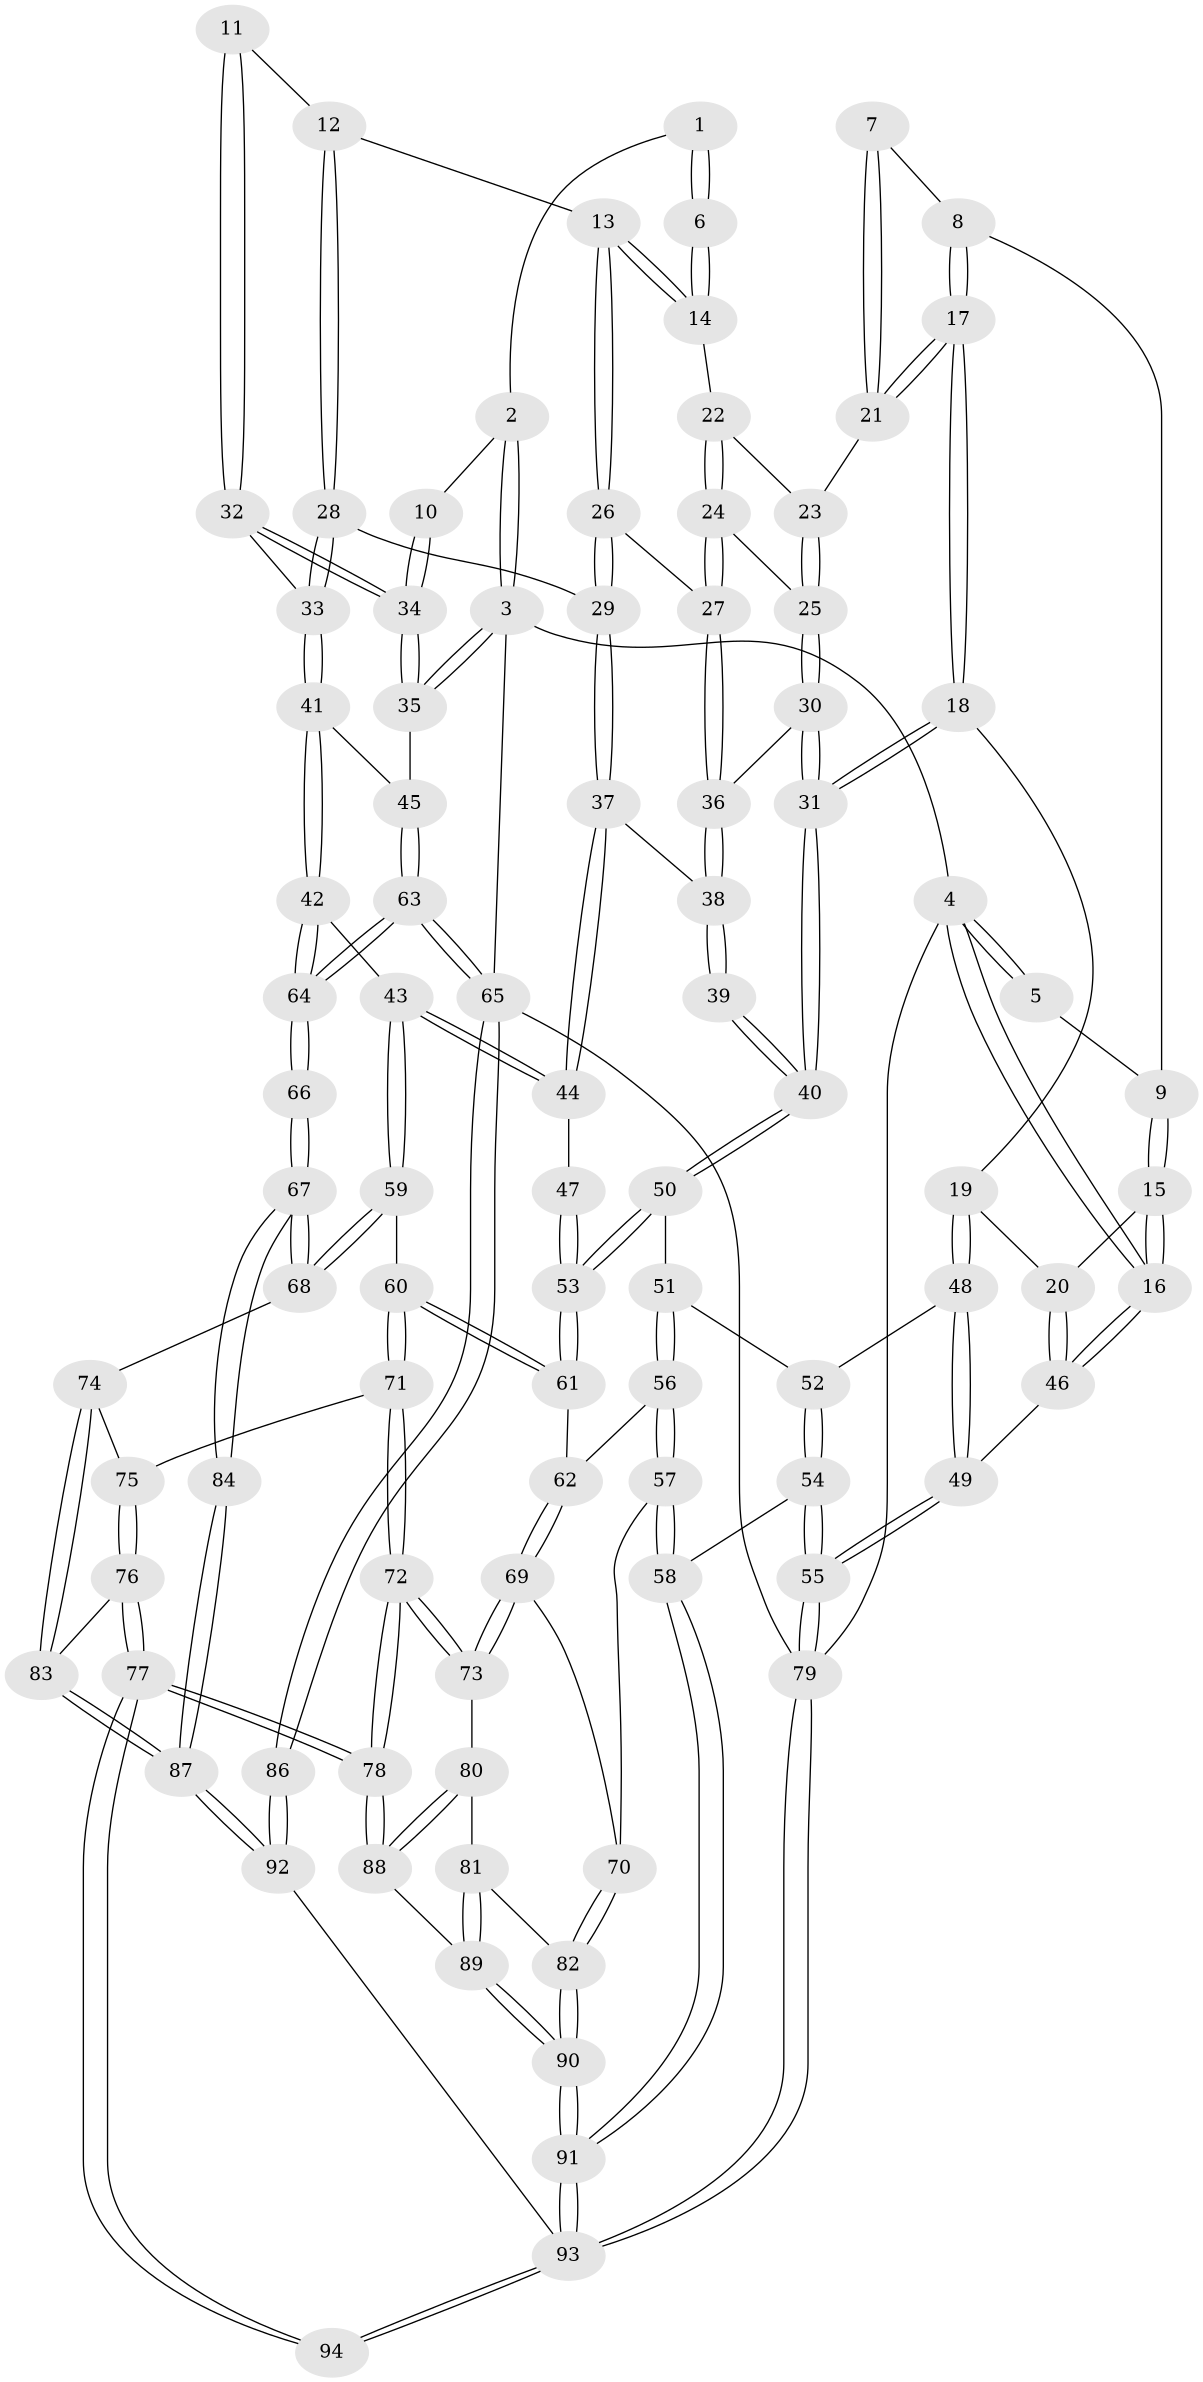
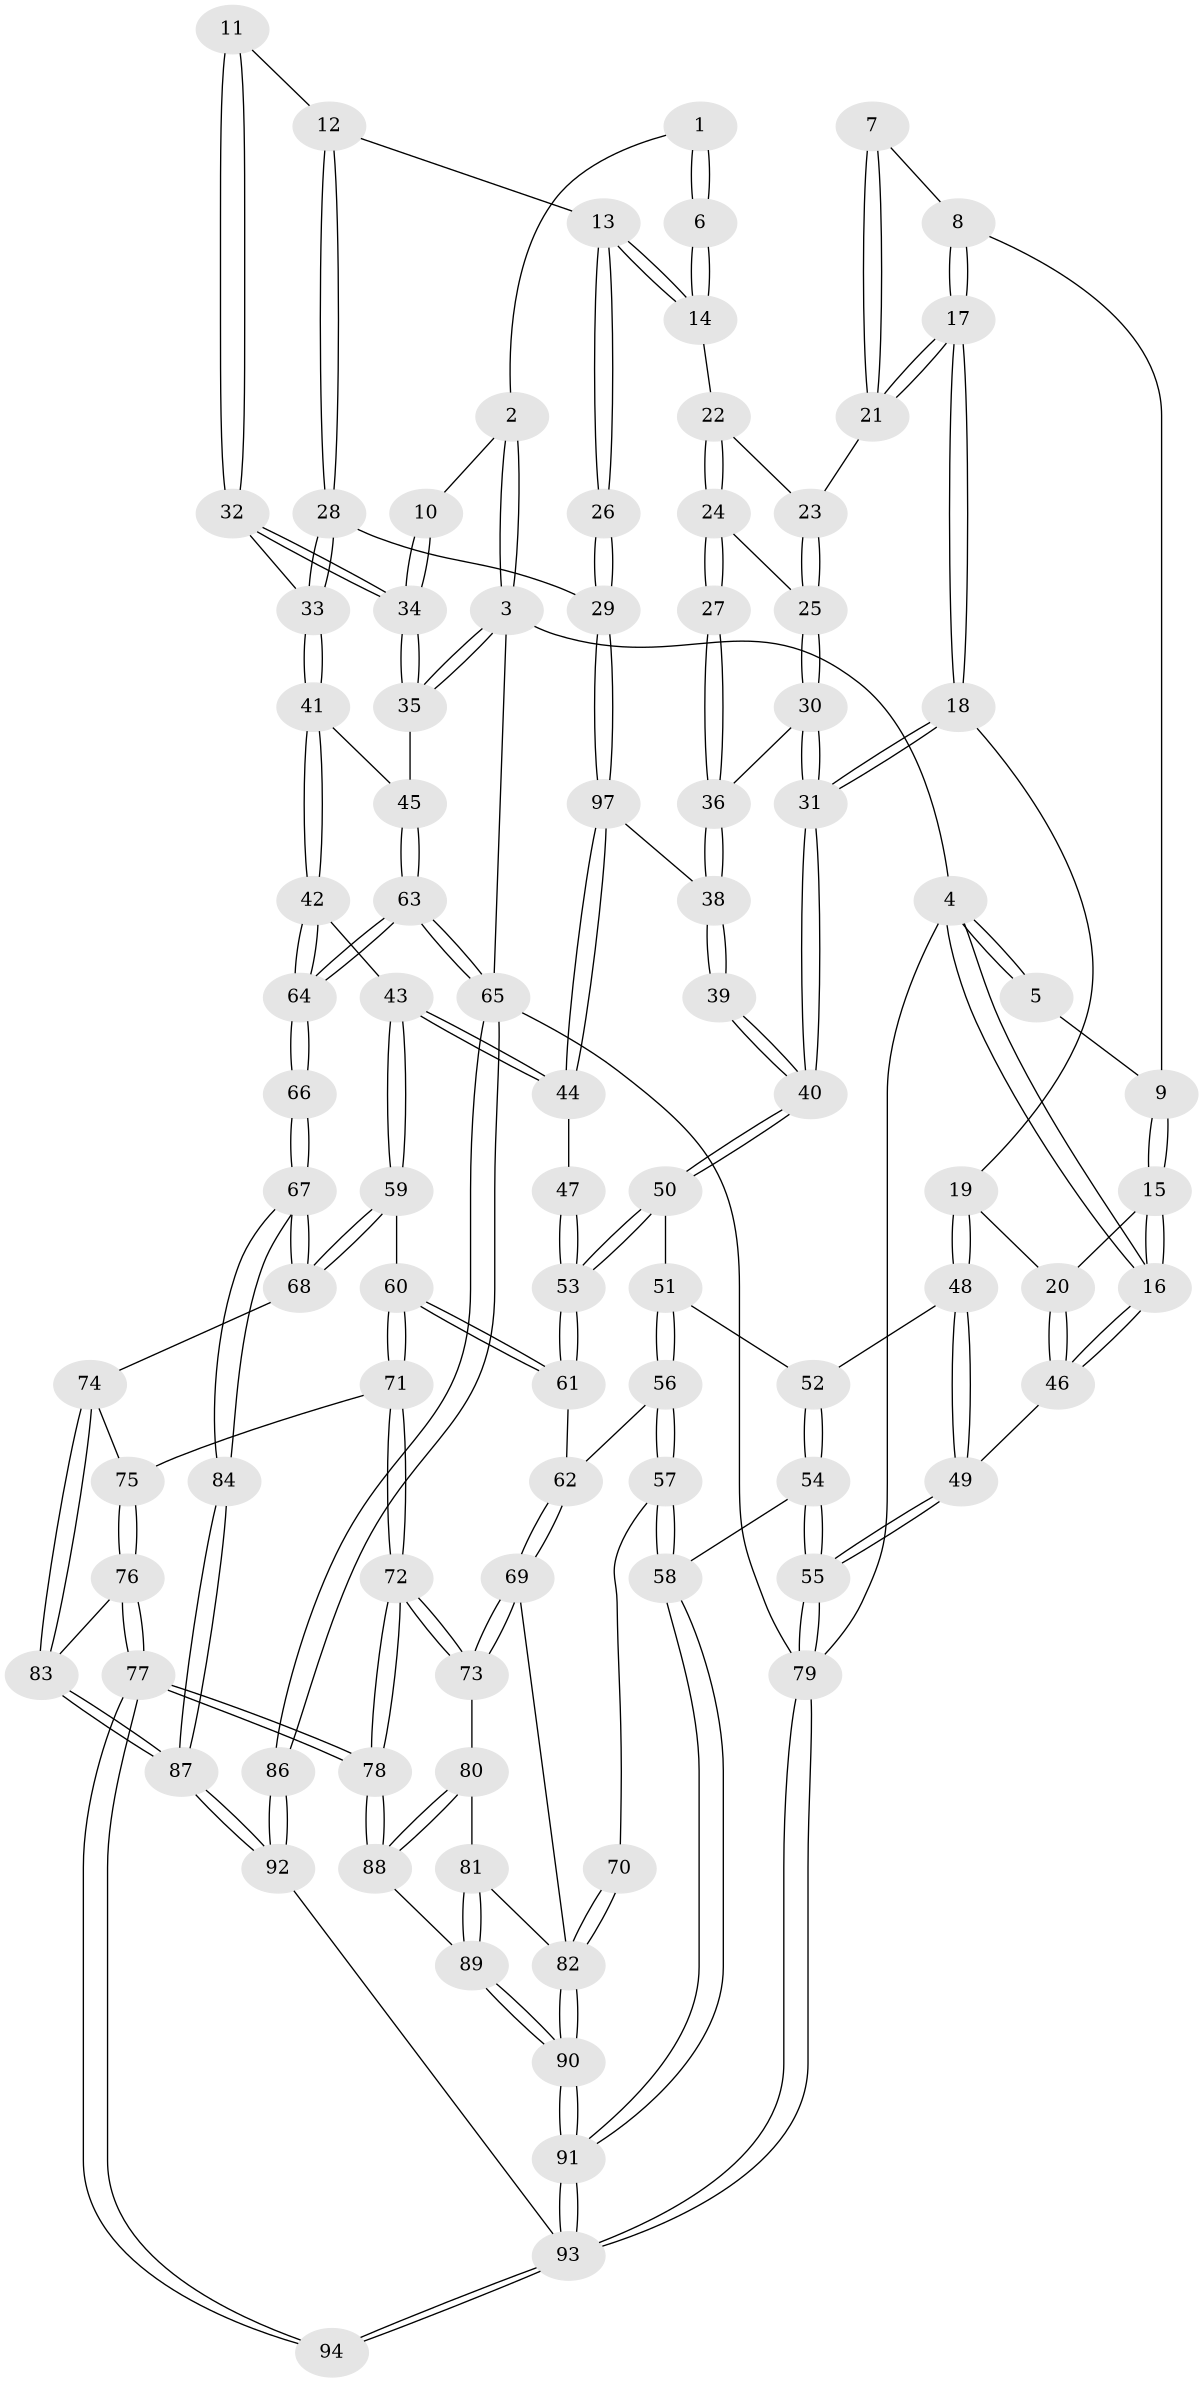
  graph {
    node [color=gray90 style=filled]
    1
    2
    6
    3
    10
    14
    4
    35
    65
    34
    5
    16
    79
    45
    86
    9
    46
    93
    15
    7
    8
    21
    22
    17
    23
    18
    20
    11
    12
    32
    13
    28
    33
    26
    29
    27
    24
    49
    19
    31
    48
    40
    52
    25
    30
    36
-   37
+   37 [label=97]
    38
    41
    44
    50
    42
    63
    39
    47
    53
    51
    43
    64
    59
    66
    60
    68
    55
    61
    54
    56
    57
    62
    58
    91
    70
    69
    82
    71
    74
    72
    75
    73
    67
    92
    84
    87
    83
    80
    90
    78
    76
    88
    81
    77
    94
    89
    1 -- 2
    1 -- 6
    1 -- 6
    2 -- 3
    2 -- 3
    2 -- 10
    6 -- 14
    6 -- 14
    3 -- 4
    3 -- 35
    3 -- 35
    3 -- 65
    10 -- 34
    10 -- 34
    14 -- 22
    4 -- 5
    4 -- 5
    4 -- 16
    4 -- 16
    4 -- 79
    35 -- 45
    65 -- 79
    65 -- 86
    65 -- 86
    34 -- 35
    34 -- 35
    5 -- 9
    16 -- 46
    16 -- 46
    79 -- 93
    79 -- 93
    45 -- 63
    45 -- 63
    86 -- 92
    86 -- 92
    9 -- 15
    9 -- 15
    46 -- 49
    93 -- 94
    93 -- 94
    15 -- 16
    15 -- 16
    15 -- 20
    7 -- 8
    7 -- 21
    7 -- 21
    8 -- 9
    8 -- 17
    8 -- 17
    21 -- 23
    22 -- 23
    22 -- 24
    22 -- 24
    17 -- 21
    17 -- 21
    17 -- 18
    17 -- 18
    23 -- 25
    23 -- 25
    18 -- 19
    18 -- 31
    18 -- 31
    20 -- 46
    20 -- 46
    11 -- 12
    11 -- 32
    11 -- 32
    12 -- 13
    12 -- 28
    12 -- 28
    32 -- 34
    32 -- 34
    32 -- 33
    13 -- 14
    13 -- 14
    13 -- 26
    13 -- 26
    28 -- 33
    28 -- 33
    28 -- 29
    33 -- 41
    33 -- 41
    26 -- 29
    26 -- 29
-   26 -- 27
    29 -- 37
    29 -- 37
    27 -- 36
    27 -- 36
    24 -- 27
    24 -- 27
    24 -- 25
    49 -- 55
    49 -- 55
    19 -- 20
    19 -- 48
    19 -- 48
    31 -- 40
    31 -- 40
    48 -- 49
    48 -- 49
    48 -- 52
    40 -- 50
    40 -- 50
    52 -- 54
    52 -- 54
    25 -- 30
    25 -- 30
    30 -- 31
    30 -- 31
    30 -- 36
    36 -- 38
    36 -- 38
    37 -- 38
    37 -- 44
    37 -- 44
    38 -- 39
    38 -- 39
    41 -- 45
    41 -- 42
    41 -- 42
    44 -- 47
    50 -- 53
    50 -- 53
    50 -- 51
    42 -- 43
    42 -- 64
    42 -- 64
    63 -- 65
    63 -- 65
    63 -- 64
    63 -- 64
    39 -- 40
    39 -- 40
    47 -- 53
    47 -- 53
    53 -- 61
    53 -- 61
    51 -- 52
    51 -- 56
    51 -- 56
    43 -- 44
    43 -- 44
    43 -- 59
    43 -- 59
    64 -- 66
    64 -- 66
    59 -- 60
    59 -- 68
    59 -- 68
    66 -- 67
    66 -- 67
    60 -- 61
    60 -- 61
    60 -- 71
    60 -- 71
    68 -- 74
    55 -- 79
    55 -- 79
    61 -- 62
    54 -- 55
    54 -- 55
    54 -- 58
    56 -- 57
    56 -- 57
    56 -- 62
    57 -- 58
    57 -- 58
    57 -- 70
    62 -- 69
    62 -- 69
    58 -- 91
    58 -- 91
    91 -- 93
    91 -- 93
    70 -- 82
    70 -- 82
-   69 -- 70
+   69 -- 82
    69 -- 73
    69 -- 73
    82 -- 90
    82 -- 90
    71 -- 72
    71 -- 72
    71 -- 75
    74 -- 75
    74 -- 83
    74 -- 83
    72 -- 73
    72 -- 73
    72 -- 78
    72 -- 78
    75 -- 76
    75 -- 76
    73 -- 80
    67 -- 68
    67 -- 68
    67 -- 84
    67 -- 84
    92 -- 93
    84 -- 87
    84 -- 87
    87 -- 92
    87 -- 92
    83 -- 87
    83 -- 87
    80 -- 88
    80 -- 88
    80 -- 81
    90 -- 91
    90 -- 91
    78 -- 88
    78 -- 88
    76 -- 83
    76 -- 77
    76 -- 77
    88 -- 89
    81 -- 82
    81 -- 89
    81 -- 89
    77 -- 78
    77 -- 78
    77 -- 94
    77 -- 94
    89 -- 90
    89 -- 90
  }
